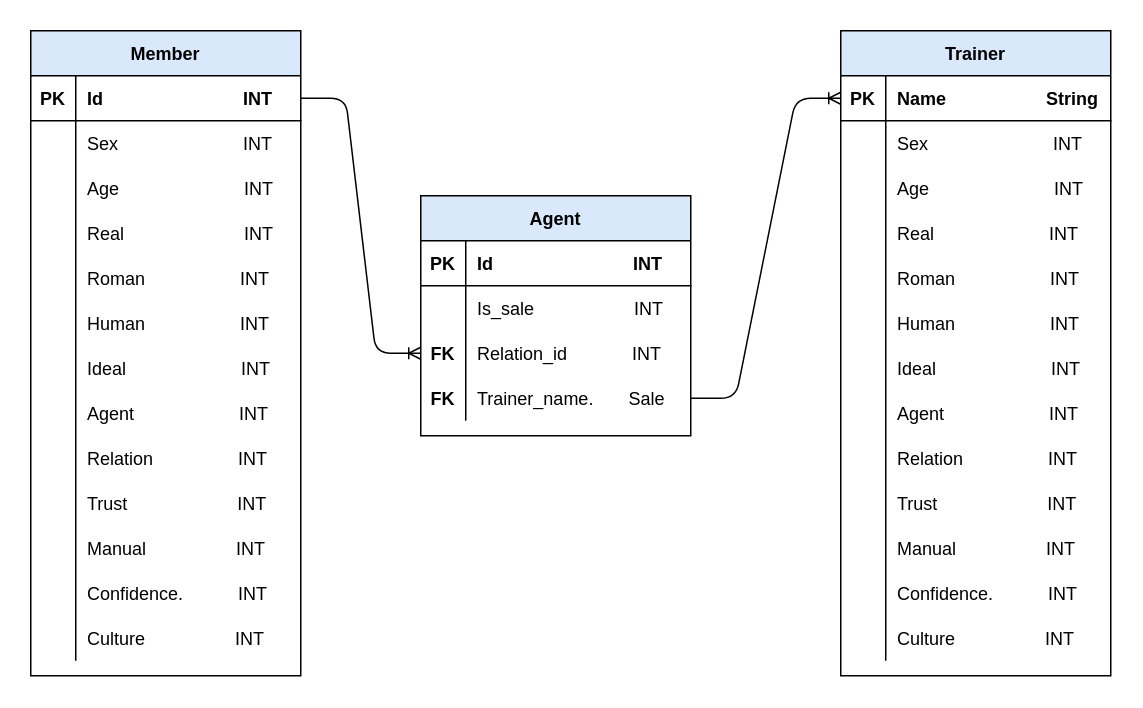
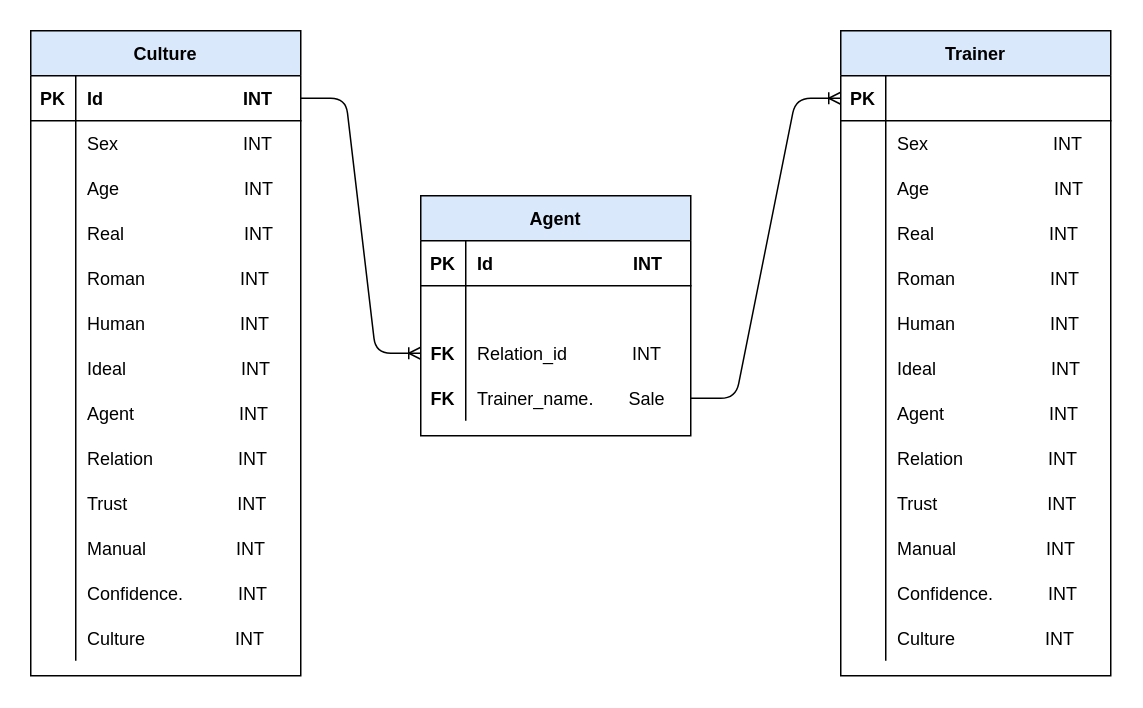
  <mxCell id="0" style=";html=1;" />
  <mxCell id="1" style=";html=1;" parent="0" />
- <mxCell id="2" value="Member" style="shape=table;startSize=30;container=1;collapsible=1;childLayout=tableLayout;fixedRows=1;rowLines=0;fontStyle=1;align=center;resizeLast=1;strokeColor=#000000;strokeWidth=1;fillColor=#DAE8FC;" vertex="1" parent="1"><mxGeometry x="20" y="20" width="180" height="430" as="geometry" /></mxCell>
+ <mxCell id="2" value="Culture" style="shape=table;startSize=30;container=1;collapsible=1;childLayout=tableLayout;fixedRows=1;rowLines=0;fontStyle=1;align=center;resizeLast=1;strokeColor=#000000;strokeWidth=1;fillColor=#DAE8FC;" vertex="1" parent="1"><mxGeometry x="20" y="20" width="180" height="430" as="geometry" /></mxCell>
  <mxCell id="3" value="" style="shape=partialRectangle;collapsible=0;dropTarget=0;pointerEvents=0;fillColor=none;top=0;left=0;bottom=1;right=0;points=[[0,0.5],[1,0.5]];portConstraint=eastwest;" vertex="1" parent="2"><mxGeometry y="30" width="180" height="30" as="geometry" /></mxCell>
  <mxCell id="4" value="PK" style="shape=partialRectangle;connectable=0;fillColor=none;top=0;left=0;bottom=0;right=0;fontStyle=1;overflow=hidden;" vertex="1" parent="3"><mxGeometry width="30" height="30" as="geometry" /></mxCell>
  <mxCell id="5" value="Id                            INT" style="shape=partialRectangle;connectable=0;fillColor=none;top=0;left=0;bottom=0;right=0;align=left;spacingLeft=6;fontStyle=1;overflow=hidden;" vertex="1" parent="3"><mxGeometry x="30" width="150" height="30" as="geometry" /></mxCell>
  <mxCell id="6" value="" style="shape=partialRectangle;collapsible=0;dropTarget=0;pointerEvents=0;fillColor=none;top=0;left=0;bottom=0;right=0;points=[[0,0.5],[1,0.5]];portConstraint=eastwest;" vertex="1" parent="2"><mxGeometry y="60" width="180" height="30" as="geometry" /></mxCell>
  <mxCell id="7" value="" style="shape=partialRectangle;connectable=0;fillColor=none;top=0;left=0;bottom=0;right=0;editable=1;overflow=hidden;" vertex="1" parent="6"><mxGeometry width="30" height="30" as="geometry" /></mxCell>
  <mxCell id="8" value="Sex                         INT" style="shape=partialRectangle;connectable=0;fillColor=none;top=0;left=0;bottom=0;right=0;align=left;spacingLeft=6;overflow=hidden;" vertex="1" parent="6"><mxGeometry x="30" width="150" height="30" as="geometry" /></mxCell>
  <mxCell id="9" value="" style="shape=partialRectangle;collapsible=0;dropTarget=0;pointerEvents=0;fillColor=none;top=0;left=0;bottom=0;right=0;points=[[0,0.5],[1,0.5]];portConstraint=eastwest;" vertex="1" parent="2"><mxGeometry y="90" width="180" height="30" as="geometry" /></mxCell>
  <mxCell id="10" value="" style="shape=partialRectangle;connectable=0;fillColor=none;top=0;left=0;bottom=0;right=0;editable=1;overflow=hidden;" vertex="1" parent="9"><mxGeometry width="30" height="30" as="geometry" /></mxCell>
  <mxCell id="11" value="Age                         INT" style="shape=partialRectangle;connectable=0;fillColor=none;top=0;left=0;bottom=0;right=0;align=left;spacingLeft=6;overflow=hidden;" vertex="1" parent="9"><mxGeometry x="30" width="150" height="30" as="geometry" /></mxCell>
  <mxCell id="12" value="" style="shape=partialRectangle;collapsible=0;dropTarget=0;pointerEvents=0;fillColor=none;top=0;left=0;bottom=0;right=0;points=[[0,0.5],[1,0.5]];portConstraint=eastwest;" vertex="1" parent="2"><mxGeometry y="120" width="180" height="30" as="geometry" /></mxCell>
  <mxCell id="13" value="" style="shape=partialRectangle;connectable=0;fillColor=none;top=0;left=0;bottom=0;right=0;editable=1;overflow=hidden;" vertex="1" parent="12"><mxGeometry width="30" height="30" as="geometry" /></mxCell>
  <mxCell id="14" value="Real                        INT" style="shape=partialRectangle;connectable=0;fillColor=none;top=0;left=0;bottom=0;right=0;align=left;spacingLeft=6;overflow=hidden;" vertex="1" parent="12"><mxGeometry x="30" width="150" height="30" as="geometry" /></mxCell>
  <mxCell id="15" value="" style="shape=partialRectangle;collapsible=0;dropTarget=0;pointerEvents=0;fillColor=none;top=0;left=0;bottom=0;right=0;points=[[0,0.5],[1,0.5]];portConstraint=eastwest;" vertex="1" parent="2"><mxGeometry y="150" width="180" height="30" as="geometry" /></mxCell>
  <mxCell id="16" value="" style="shape=partialRectangle;connectable=0;fillColor=none;top=0;left=0;bottom=0;right=0;editable=1;overflow=hidden;" vertex="1" parent="15"><mxGeometry width="30" height="30" as="geometry" /></mxCell>
  <mxCell id="17" value="Roman                   INT" style="shape=partialRectangle;connectable=0;fillColor=none;top=0;left=0;bottom=0;right=0;align=left;spacingLeft=6;overflow=hidden;" vertex="1" parent="15"><mxGeometry x="30" width="150" height="30" as="geometry" /></mxCell>
  <mxCell id="18" value="" style="shape=partialRectangle;collapsible=0;dropTarget=0;pointerEvents=0;fillColor=none;top=0;left=0;bottom=0;right=0;points=[[0,0.5],[1,0.5]];portConstraint=eastwest;" vertex="1" parent="2"><mxGeometry y="180" width="180" height="30" as="geometry" /></mxCell>
  <mxCell id="19" value="" style="shape=partialRectangle;connectable=0;fillColor=none;top=0;left=0;bottom=0;right=0;editable=1;overflow=hidden;" vertex="1" parent="18"><mxGeometry width="30" height="30" as="geometry" /></mxCell>
  <mxCell id="20" value="Human                   INT" style="shape=partialRectangle;connectable=0;fillColor=none;top=0;left=0;bottom=0;right=0;align=left;spacingLeft=6;overflow=hidden;" vertex="1" parent="18"><mxGeometry x="30" width="150" height="30" as="geometry" /></mxCell>
  <mxCell id="21" value="" style="shape=partialRectangle;collapsible=0;dropTarget=0;pointerEvents=0;fillColor=none;top=0;left=0;bottom=0;right=0;points=[[0,0.5],[1,0.5]];portConstraint=eastwest;" vertex="1" parent="2"><mxGeometry y="210" width="180" height="30" as="geometry" /></mxCell>
  <mxCell id="22" value="" style="shape=partialRectangle;connectable=0;fillColor=none;top=0;left=0;bottom=0;right=0;editable=1;overflow=hidden;" vertex="1" parent="21"><mxGeometry width="30" height="30" as="geometry" /></mxCell>
  <mxCell id="23" value="Ideal                       INT" style="shape=partialRectangle;connectable=0;fillColor=none;top=0;left=0;bottom=0;right=0;align=left;spacingLeft=6;overflow=hidden;" vertex="1" parent="21"><mxGeometry x="30" width="150" height="30" as="geometry" /></mxCell>
  <mxCell id="24" value="" style="shape=partialRectangle;collapsible=0;dropTarget=0;pointerEvents=0;fillColor=none;top=0;left=0;bottom=0;right=0;points=[[0,0.5],[1,0.5]];portConstraint=eastwest;" vertex="1" parent="2"><mxGeometry y="240" width="180" height="30" as="geometry" /></mxCell>
  <mxCell id="25" value="" style="shape=partialRectangle;connectable=0;fillColor=none;top=0;left=0;bottom=0;right=0;editable=1;overflow=hidden;" vertex="1" parent="24"><mxGeometry width="30" height="30" as="geometry" /></mxCell>
  <mxCell id="26" value="Agent                     INT" style="shape=partialRectangle;connectable=0;fillColor=none;top=0;left=0;bottom=0;right=0;align=left;spacingLeft=6;overflow=hidden;" vertex="1" parent="24"><mxGeometry x="30" width="150" height="30" as="geometry" /></mxCell>
  <mxCell id="27" value="" style="shape=partialRectangle;collapsible=0;dropTarget=0;pointerEvents=0;fillColor=none;top=0;left=0;bottom=0;right=0;points=[[0,0.5],[1,0.5]];portConstraint=eastwest;" vertex="1" parent="2"><mxGeometry y="270" width="180" height="30" as="geometry" /></mxCell>
  <mxCell id="28" value="" style="shape=partialRectangle;connectable=0;fillColor=none;top=0;left=0;bottom=0;right=0;editable=1;overflow=hidden;" vertex="1" parent="27"><mxGeometry width="30" height="30" as="geometry" /></mxCell>
  <mxCell id="29" value="Relation                 INT" style="shape=partialRectangle;connectable=0;fillColor=none;top=0;left=0;bottom=0;right=0;align=left;spacingLeft=6;overflow=hidden;" vertex="1" parent="27"><mxGeometry x="30" width="150" height="30" as="geometry" /></mxCell>
  <mxCell id="30" value="" style="shape=partialRectangle;collapsible=0;dropTarget=0;pointerEvents=0;fillColor=none;top=0;left=0;bottom=0;right=0;points=[[0,0.5],[1,0.5]];portConstraint=eastwest;" vertex="1" parent="2"><mxGeometry y="300" width="180" height="30" as="geometry" /></mxCell>
  <mxCell id="31" value="" style="shape=partialRectangle;connectable=0;fillColor=none;top=0;left=0;bottom=0;right=0;editable=1;overflow=hidden;" vertex="1" parent="30"><mxGeometry width="30" height="30" as="geometry" /></mxCell>
  <mxCell id="32" value="Trust                      INT" style="shape=partialRectangle;connectable=0;fillColor=none;top=0;left=0;bottom=0;right=0;align=left;spacingLeft=6;overflow=hidden;" vertex="1" parent="30"><mxGeometry x="30" width="150" height="30" as="geometry" /></mxCell>
  <mxCell id="33" value="" style="shape=partialRectangle;collapsible=0;dropTarget=0;pointerEvents=0;fillColor=none;top=0;left=0;bottom=0;right=0;points=[[0,0.5],[1,0.5]];portConstraint=eastwest;" vertex="1" parent="2"><mxGeometry y="330" width="180" height="30" as="geometry" /></mxCell>
  <mxCell id="34" value="" style="shape=partialRectangle;connectable=0;fillColor=none;top=0;left=0;bottom=0;right=0;editable=1;overflow=hidden;" vertex="1" parent="33"><mxGeometry width="30" height="30" as="geometry" /></mxCell>
  <mxCell id="35" value="Manual                  INT" style="shape=partialRectangle;connectable=0;fillColor=none;top=0;left=0;bottom=0;right=0;align=left;spacingLeft=6;overflow=hidden;" vertex="1" parent="33"><mxGeometry x="30" width="150" height="30" as="geometry" /></mxCell>
  <mxCell id="36" value="" style="shape=partialRectangle;collapsible=0;dropTarget=0;pointerEvents=0;fillColor=none;top=0;left=0;bottom=0;right=0;points=[[0,0.5],[1,0.5]];portConstraint=eastwest;" vertex="1" parent="2"><mxGeometry y="360" width="180" height="30" as="geometry" /></mxCell>
  <mxCell id="37" value="" style="shape=partialRectangle;connectable=0;fillColor=none;top=0;left=0;bottom=0;right=0;editable=1;overflow=hidden;" vertex="1" parent="36"><mxGeometry width="30" height="30" as="geometry" /></mxCell>
  <mxCell id="38" value="Confidence.           INT" style="shape=partialRectangle;connectable=0;fillColor=none;top=0;left=0;bottom=0;right=0;align=left;spacingLeft=6;overflow=hidden;" vertex="1" parent="36"><mxGeometry x="30" width="150" height="30" as="geometry" /></mxCell>
  <mxCell id="39" value="" style="shape=partialRectangle;collapsible=0;dropTarget=0;pointerEvents=0;fillColor=none;top=0;left=0;bottom=0;right=0;points=[[0,0.5],[1,0.5]];portConstraint=eastwest;" vertex="1" parent="2"><mxGeometry y="390" width="180" height="30" as="geometry" /></mxCell>
  <mxCell id="40" value="" style="shape=partialRectangle;connectable=0;fillColor=none;top=0;left=0;bottom=0;right=0;editable=1;overflow=hidden;" vertex="1" parent="39"><mxGeometry width="30" height="30" as="geometry" /></mxCell>
  <mxCell id="41" value="Culture                  INT" style="shape=partialRectangle;connectable=0;fillColor=none;top=0;left=0;bottom=0;right=0;align=left;spacingLeft=6;overflow=hidden;" vertex="1" parent="39"><mxGeometry x="30" width="150" height="30" as="geometry" /></mxCell>
  <mxCell id="42" value="Trainer" style="shape=table;startSize=30;container=1;collapsible=1;childLayout=tableLayout;fixedRows=1;rowLines=0;fontStyle=1;align=center;resizeLast=1;strokeColor=#000000;strokeWidth=1;fillColor=#DAE8FC;" vertex="1" parent="1"><mxGeometry x="560" y="20" width="180" height="430" as="geometry" /></mxCell>
  <mxCell id="43" value="" style="shape=partialRectangle;collapsible=0;dropTarget=0;pointerEvents=0;fillColor=none;top=0;left=0;bottom=1;right=0;points=[[0,0.5],[1,0.5]];portConstraint=eastwest;" vertex="1" parent="42"><mxGeometry y="30" width="180" height="30" as="geometry" /></mxCell>
  <mxCell id="44" value="PK" style="shape=partialRectangle;connectable=0;fillColor=none;top=0;left=0;bottom=0;right=0;fontStyle=1;overflow=hidden;" vertex="1" parent="43"><mxGeometry width="30" height="30" as="geometry" /></mxCell>
- <mxCell id="45" value="Name                    String" style="shape=partialRectangle;connectable=0;fillColor=none;top=0;left=0;bottom=0;right=0;align=left;spacingLeft=6;fontStyle=1;overflow=hidden;" vertex="1" parent="43"><mxGeometry x="30" width="150" height="30" as="geometry" /></mxCell>
  <mxCell id="46" value="" style="shape=partialRectangle;collapsible=0;dropTarget=0;pointerEvents=0;fillColor=none;top=0;left=0;bottom=0;right=0;points=[[0,0.5],[1,0.5]];portConstraint=eastwest;" vertex="1" parent="42"><mxGeometry y="60" width="180" height="30" as="geometry" /></mxCell>
  <mxCell id="47" value="" style="shape=partialRectangle;connectable=0;fillColor=none;top=0;left=0;bottom=0;right=0;editable=1;overflow=hidden;" vertex="1" parent="46"><mxGeometry width="30" height="30" as="geometry" /></mxCell>
  <mxCell id="48" value="Sex                         INT" style="shape=partialRectangle;connectable=0;fillColor=none;top=0;left=0;bottom=0;right=0;align=left;spacingLeft=6;overflow=hidden;" vertex="1" parent="46"><mxGeometry x="30" width="150" height="30" as="geometry" /></mxCell>
  <mxCell id="49" value="" style="shape=partialRectangle;collapsible=0;dropTarget=0;pointerEvents=0;fillColor=none;top=0;left=0;bottom=0;right=0;points=[[0,0.5],[1,0.5]];portConstraint=eastwest;" vertex="1" parent="42"><mxGeometry y="90" width="180" height="30" as="geometry" /></mxCell>
  <mxCell id="50" value="" style="shape=partialRectangle;connectable=0;fillColor=none;top=0;left=0;bottom=0;right=0;editable=1;overflow=hidden;" vertex="1" parent="49"><mxGeometry width="30" height="30" as="geometry" /></mxCell>
  <mxCell id="51" value="Age                         INT" style="shape=partialRectangle;connectable=0;fillColor=none;top=0;left=0;bottom=0;right=0;align=left;spacingLeft=6;overflow=hidden;" vertex="1" parent="49"><mxGeometry x="30" width="150" height="30" as="geometry" /></mxCell>
  <mxCell id="52" value="" style="shape=partialRectangle;collapsible=0;dropTarget=0;pointerEvents=0;fillColor=none;top=0;left=0;bottom=0;right=0;points=[[0,0.5],[1,0.5]];portConstraint=eastwest;" vertex="1" parent="42"><mxGeometry y="120" width="180" height="30" as="geometry" /></mxCell>
  <mxCell id="53" value="" style="shape=partialRectangle;connectable=0;fillColor=none;top=0;left=0;bottom=0;right=0;editable=1;overflow=hidden;" vertex="1" parent="52"><mxGeometry width="30" height="30" as="geometry" /></mxCell>
  <mxCell id="54" value="Real                       INT" style="shape=partialRectangle;connectable=0;fillColor=none;top=0;left=0;bottom=0;right=0;align=left;spacingLeft=6;overflow=hidden;" vertex="1" parent="52"><mxGeometry x="30" width="150" height="30" as="geometry" /></mxCell>
  <mxCell id="55" value="" style="shape=partialRectangle;collapsible=0;dropTarget=0;pointerEvents=0;fillColor=none;top=0;left=0;bottom=0;right=0;points=[[0,0.5],[1,0.5]];portConstraint=eastwest;" vertex="1" parent="42"><mxGeometry y="150" width="180" height="30" as="geometry" /></mxCell>
  <mxCell id="56" value="" style="shape=partialRectangle;connectable=0;fillColor=none;top=0;left=0;bottom=0;right=0;editable=1;overflow=hidden;" vertex="1" parent="55"><mxGeometry width="30" height="30" as="geometry" /></mxCell>
  <mxCell id="57" value="Roman                   INT" style="shape=partialRectangle;connectable=0;fillColor=none;top=0;left=0;bottom=0;right=0;align=left;spacingLeft=6;overflow=hidden;" vertex="1" parent="55"><mxGeometry x="30" width="150" height="30" as="geometry" /></mxCell>
  <mxCell id="58" value="" style="shape=partialRectangle;collapsible=0;dropTarget=0;pointerEvents=0;fillColor=none;top=0;left=0;bottom=0;right=0;points=[[0,0.5],[1,0.5]];portConstraint=eastwest;" vertex="1" parent="42"><mxGeometry y="180" width="180" height="30" as="geometry" /></mxCell>
  <mxCell id="59" value="" style="shape=partialRectangle;connectable=0;fillColor=none;top=0;left=0;bottom=0;right=0;editable=1;overflow=hidden;" vertex="1" parent="58"><mxGeometry width="30" height="30" as="geometry" /></mxCell>
  <mxCell id="60" value="Human                   INT" style="shape=partialRectangle;connectable=0;fillColor=none;top=0;left=0;bottom=0;right=0;align=left;spacingLeft=6;overflow=hidden;" vertex="1" parent="58"><mxGeometry x="30" width="150" height="30" as="geometry" /></mxCell>
  <mxCell id="61" value="" style="shape=partialRectangle;collapsible=0;dropTarget=0;pointerEvents=0;fillColor=none;top=0;left=0;bottom=0;right=0;points=[[0,0.5],[1,0.5]];portConstraint=eastwest;" vertex="1" parent="42"><mxGeometry y="210" width="180" height="30" as="geometry" /></mxCell>
  <mxCell id="62" value="" style="shape=partialRectangle;connectable=0;fillColor=none;top=0;left=0;bottom=0;right=0;editable=1;overflow=hidden;" vertex="1" parent="61"><mxGeometry width="30" height="30" as="geometry" /></mxCell>
  <mxCell id="63" value="Ideal                       INT" style="shape=partialRectangle;connectable=0;fillColor=none;top=0;left=0;bottom=0;right=0;align=left;spacingLeft=6;overflow=hidden;" vertex="1" parent="61"><mxGeometry x="30" width="150" height="30" as="geometry" /></mxCell>
  <mxCell id="64" value="" style="shape=partialRectangle;collapsible=0;dropTarget=0;pointerEvents=0;fillColor=none;top=0;left=0;bottom=0;right=0;points=[[0,0.5],[1,0.5]];portConstraint=eastwest;" vertex="1" parent="42"><mxGeometry y="240" width="180" height="30" as="geometry" /></mxCell>
  <mxCell id="65" value="" style="shape=partialRectangle;connectable=0;fillColor=none;top=0;left=0;bottom=0;right=0;editable=1;overflow=hidden;" vertex="1" parent="64"><mxGeometry width="30" height="30" as="geometry" /></mxCell>
  <mxCell id="66" value="Agent                     INT" style="shape=partialRectangle;connectable=0;fillColor=none;top=0;left=0;bottom=0;right=0;align=left;spacingLeft=6;overflow=hidden;" vertex="1" parent="64"><mxGeometry x="30" width="150" height="30" as="geometry" /></mxCell>
  <mxCell id="67" value="" style="shape=partialRectangle;collapsible=0;dropTarget=0;pointerEvents=0;fillColor=none;top=0;left=0;bottom=0;right=0;points=[[0,0.5],[1,0.5]];portConstraint=eastwest;" vertex="1" parent="42"><mxGeometry y="270" width="180" height="30" as="geometry" /></mxCell>
  <mxCell id="68" value="" style="shape=partialRectangle;connectable=0;fillColor=none;top=0;left=0;bottom=0;right=0;editable=1;overflow=hidden;" vertex="1" parent="67"><mxGeometry width="30" height="30" as="geometry" /></mxCell>
  <mxCell id="69" value="Relation                 INT" style="shape=partialRectangle;connectable=0;fillColor=none;top=0;left=0;bottom=0;right=0;align=left;spacingLeft=6;overflow=hidden;" vertex="1" parent="67"><mxGeometry x="30" width="150" height="30" as="geometry" /></mxCell>
  <mxCell id="70" value="" style="shape=partialRectangle;collapsible=0;dropTarget=0;pointerEvents=0;fillColor=none;top=0;left=0;bottom=0;right=0;points=[[0,0.5],[1,0.5]];portConstraint=eastwest;" vertex="1" parent="42"><mxGeometry y="300" width="180" height="30" as="geometry" /></mxCell>
  <mxCell id="71" value="" style="shape=partialRectangle;connectable=0;fillColor=none;top=0;left=0;bottom=0;right=0;editable=1;overflow=hidden;" vertex="1" parent="70"><mxGeometry width="30" height="30" as="geometry" /></mxCell>
  <mxCell id="72" value="Trust                      INT" style="shape=partialRectangle;connectable=0;fillColor=none;top=0;left=0;bottom=0;right=0;align=left;spacingLeft=6;overflow=hidden;" vertex="1" parent="70"><mxGeometry x="30" width="150" height="30" as="geometry" /></mxCell>
  <mxCell id="73" value="" style="shape=partialRectangle;collapsible=0;dropTarget=0;pointerEvents=0;fillColor=none;top=0;left=0;bottom=0;right=0;points=[[0,0.5],[1,0.5]];portConstraint=eastwest;" vertex="1" parent="42"><mxGeometry y="330" width="180" height="30" as="geometry" /></mxCell>
  <mxCell id="74" value="" style="shape=partialRectangle;connectable=0;fillColor=none;top=0;left=0;bottom=0;right=0;editable=1;overflow=hidden;" vertex="1" parent="73"><mxGeometry width="30" height="30" as="geometry" /></mxCell>
  <mxCell id="75" value="Manual                  INT" style="shape=partialRectangle;connectable=0;fillColor=none;top=0;left=0;bottom=0;right=0;align=left;spacingLeft=6;overflow=hidden;" vertex="1" parent="73"><mxGeometry x="30" width="150" height="30" as="geometry" /></mxCell>
  <mxCell id="76" value="" style="shape=partialRectangle;collapsible=0;dropTarget=0;pointerEvents=0;fillColor=none;top=0;left=0;bottom=0;right=0;points=[[0,0.5],[1,0.5]];portConstraint=eastwest;" vertex="1" parent="42"><mxGeometry y="360" width="180" height="30" as="geometry" /></mxCell>
  <mxCell id="77" value="" style="shape=partialRectangle;connectable=0;fillColor=none;top=0;left=0;bottom=0;right=0;editable=1;overflow=hidden;" vertex="1" parent="76"><mxGeometry width="30" height="30" as="geometry" /></mxCell>
  <mxCell id="78" value="Confidence.           INT" style="shape=partialRectangle;connectable=0;fillColor=none;top=0;left=0;bottom=0;right=0;align=left;spacingLeft=6;overflow=hidden;" vertex="1" parent="76"><mxGeometry x="30" width="150" height="30" as="geometry" /></mxCell>
  <mxCell id="79" value="" style="shape=partialRectangle;collapsible=0;dropTarget=0;pointerEvents=0;fillColor=none;top=0;left=0;bottom=0;right=0;points=[[0,0.5],[1,0.5]];portConstraint=eastwest;" vertex="1" parent="42"><mxGeometry y="390" width="180" height="30" as="geometry" /></mxCell>
  <mxCell id="80" value="" style="shape=partialRectangle;connectable=0;fillColor=none;top=0;left=0;bottom=0;right=0;editable=1;overflow=hidden;" vertex="1" parent="79"><mxGeometry width="30" height="30" as="geometry" /></mxCell>
  <mxCell id="81" value="Culture                  INT" style="shape=partialRectangle;connectable=0;fillColor=none;top=0;left=0;bottom=0;right=0;align=left;spacingLeft=6;overflow=hidden;" vertex="1" parent="79"><mxGeometry x="30" width="150" height="30" as="geometry" /></mxCell>
  <mxCell id="82" value="Agent" style="shape=table;startSize=30;container=1;collapsible=1;childLayout=tableLayout;fixedRows=1;rowLines=0;fontStyle=1;align=center;resizeLast=1;strokeColor=#000000;strokeWidth=1;fillColor=#DAE8FC;" vertex="1" parent="1"><mxGeometry x="280" y="130" width="180" height="160" as="geometry" /></mxCell>
  <mxCell id="83" value="" style="shape=partialRectangle;collapsible=0;dropTarget=0;pointerEvents=0;fillColor=none;top=0;left=0;bottom=1;right=0;points=[[0,0.5],[1,0.5]];portConstraint=eastwest;" vertex="1" parent="82"><mxGeometry y="30" width="180" height="30" as="geometry" /></mxCell>
  <mxCell id="84" value="PK" style="shape=partialRectangle;connectable=0;fillColor=none;top=0;left=0;bottom=0;right=0;fontStyle=1;overflow=hidden;" vertex="1" parent="83"><mxGeometry width="30" height="30" as="geometry" /></mxCell>
  <mxCell id="85" value="Id                            INT" style="shape=partialRectangle;connectable=0;fillColor=none;top=0;left=0;bottom=0;right=0;align=left;spacingLeft=6;fontStyle=1;overflow=hidden;" vertex="1" parent="83"><mxGeometry x="30" width="150" height="30" as="geometry" /></mxCell>
  <mxCell id="86" value="" style="shape=partialRectangle;collapsible=0;dropTarget=0;pointerEvents=0;fillColor=none;top=0;left=0;bottom=0;right=0;points=[[0,0.5],[1,0.5]];portConstraint=eastwest;" vertex="1" parent="82"><mxGeometry y="60" width="180" height="30" as="geometry" /></mxCell>
  <mxCell id="87" value="" style="shape=partialRectangle;connectable=0;fillColor=none;top=0;left=0;bottom=0;right=0;editable=1;overflow=hidden;" vertex="1" parent="86"><mxGeometry width="30" height="30" as="geometry" /></mxCell>
- <mxCell id="88" value="Is_sale                    INT" style="shape=partialRectangle;connectable=0;fillColor=none;top=0;left=0;bottom=0;right=0;align=left;spacingLeft=6;overflow=hidden;" vertex="1" parent="86"><mxGeometry x="30" width="150" height="30" as="geometry" /></mxCell>
  <mxCell id="89" value="" style="shape=partialRectangle;collapsible=0;dropTarget=0;pointerEvents=0;fillColor=none;top=0;left=0;bottom=0;right=0;points=[[0,0.5],[1,0.5]];portConstraint=eastwest;" vertex="1" parent="82"><mxGeometry y="90" width="180" height="30" as="geometry" /></mxCell>
  <mxCell id="90" value="FK" style="shape=partialRectangle;connectable=0;fillColor=none;top=0;left=0;bottom=0;right=0;editable=1;overflow=hidden;fontStyle=1" vertex="1" parent="89"><mxGeometry width="30" height="30" as="geometry" /></mxCell>
  <mxCell id="91" value="Relation_id             INT" style="shape=partialRectangle;connectable=0;fillColor=none;top=0;left=0;bottom=0;right=0;align=left;spacingLeft=6;overflow=hidden;" vertex="1" parent="89"><mxGeometry x="30" width="150" height="30" as="geometry" /></mxCell>
  <mxCell id="92" value="" style="shape=partialRectangle;collapsible=0;dropTarget=0;pointerEvents=0;fillColor=none;top=0;left=0;bottom=0;right=0;points=[[0,0.5],[1,0.5]];portConstraint=eastwest;" vertex="1" parent="82"><mxGeometry y="120" width="180" height="30" as="geometry" /></mxCell>
  <mxCell id="93" value="FK" style="shape=partialRectangle;connectable=0;fillColor=none;top=0;left=0;bottom=0;right=0;editable=1;overflow=hidden;fontStyle=1" vertex="1" parent="92"><mxGeometry width="30" height="30" as="geometry" /></mxCell>
  <mxCell id="94" value="Trainer_name.       Sale" style="shape=partialRectangle;connectable=0;fillColor=none;top=0;left=0;bottom=0;right=0;align=left;spacingLeft=6;overflow=hidden;" vertex="1" parent="92"><mxGeometry x="30" width="150" height="30" as="geometry" /></mxCell>
  <mxCell id="95" value="" style="edgeStyle=entityRelationEdgeStyle;fontSize=12;html=1;endArrow=ERoneToMany;entryX=0;entryY=0.5;entryDx=0;entryDy=0;" edge="1" parent="1" source="3" target="89"><mxGeometry width="100" height="100" relative="1" as="geometry"><mxPoint x="320" y="260" as="sourcePoint" /><mxPoint x="420" y="160" as="targetPoint" /></mxGeometry></mxCell>
  <mxCell id="96" value="" style="edgeStyle=entityRelationEdgeStyle;fontSize=12;html=1;endArrow=ERoneToMany;exitX=1;exitY=0.5;exitDx=0;exitDy=0;" edge="1" parent="1" source="92" target="43"><mxGeometry width="100" height="100" relative="1" as="geometry"><mxPoint x="320" y="260" as="sourcePoint" /><mxPoint x="420" y="160" as="targetPoint" /></mxGeometry></mxCell>
